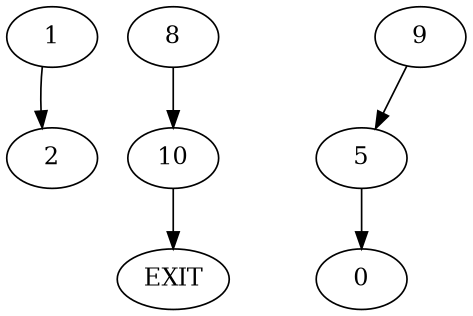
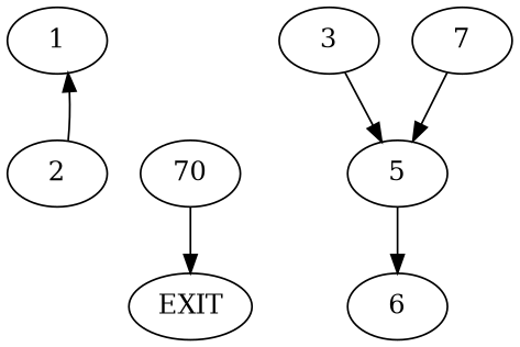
  digraph {
    fontname="DejaVu Serif"
    node [fontname="DejaVu Serif"]
    edge [fontname="DejaVu Serif"]
    1
    2
    n3 [label=EXIT]
+   3
    5
-   6 [label=0]
-   7 [label=9]
-   8
-   10
-   1 -> 2
+   6
+   7
+   10 [label=70]
+   2 -> 1
+   3 -> 5
    5 -> 6
    7 -> 5
-   8 -> 10
    10 -> n3
  }
